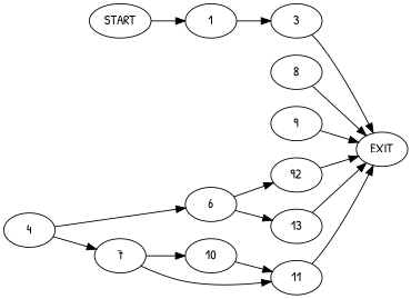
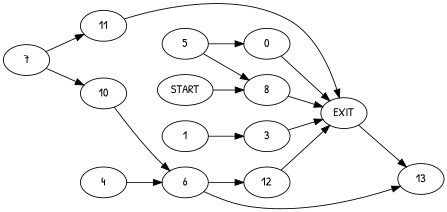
  digraph {
    fontname="Patrick Hand"
    rankdir=LR
    node [fontname="Patrick Hand"]
    edge [fontname="Patrick Hand"]
    n1 [label=START]
    1
    3
    n4 [label=EXIT]
    4
    6
    7
+   5
    8
-   9
-   12 [label=92]
+   9 [label=0]
+   12
    13
    10
    11
-   n1 -> 1
+   n1 -> 8
    1 -> 3
    3 -> n4
    4 -> 6
-   4 -> 7
    6 -> 12
    6 -> 13
    7 -> 10
    7 -> 11
+   5 -> 8
+   5 -> 9
    8 -> n4
    9 -> n4
    12 -> n4
-   13 -> n4
-   10 -> 11
+   n4 -> 13
+   10 -> 6
    11 -> n4
  }
